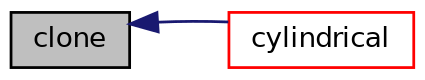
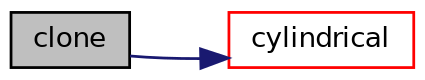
  digraph {
    rankdir=LR
    node [fontname=Helvetica fontsize=10 shape=record]
    n1 [color=black fillcolor=grey75 fontcolor=black height=0.2 label=clone style=filled width=0.4]
    n2 [color=red height=0.2 label=cylindrical width=0.4]
-   n2 -> n1 [color=midnightblue fontname=Helvetica fontsize=10 labelfontname=Helvetica labelfontsize=10 style=solid]
+   n1 -> n2 [color=midnightblue fontname=Helvetica fontsize=10 labelfontname=Helvetica labelfontsize=10 style=solid]
  }
